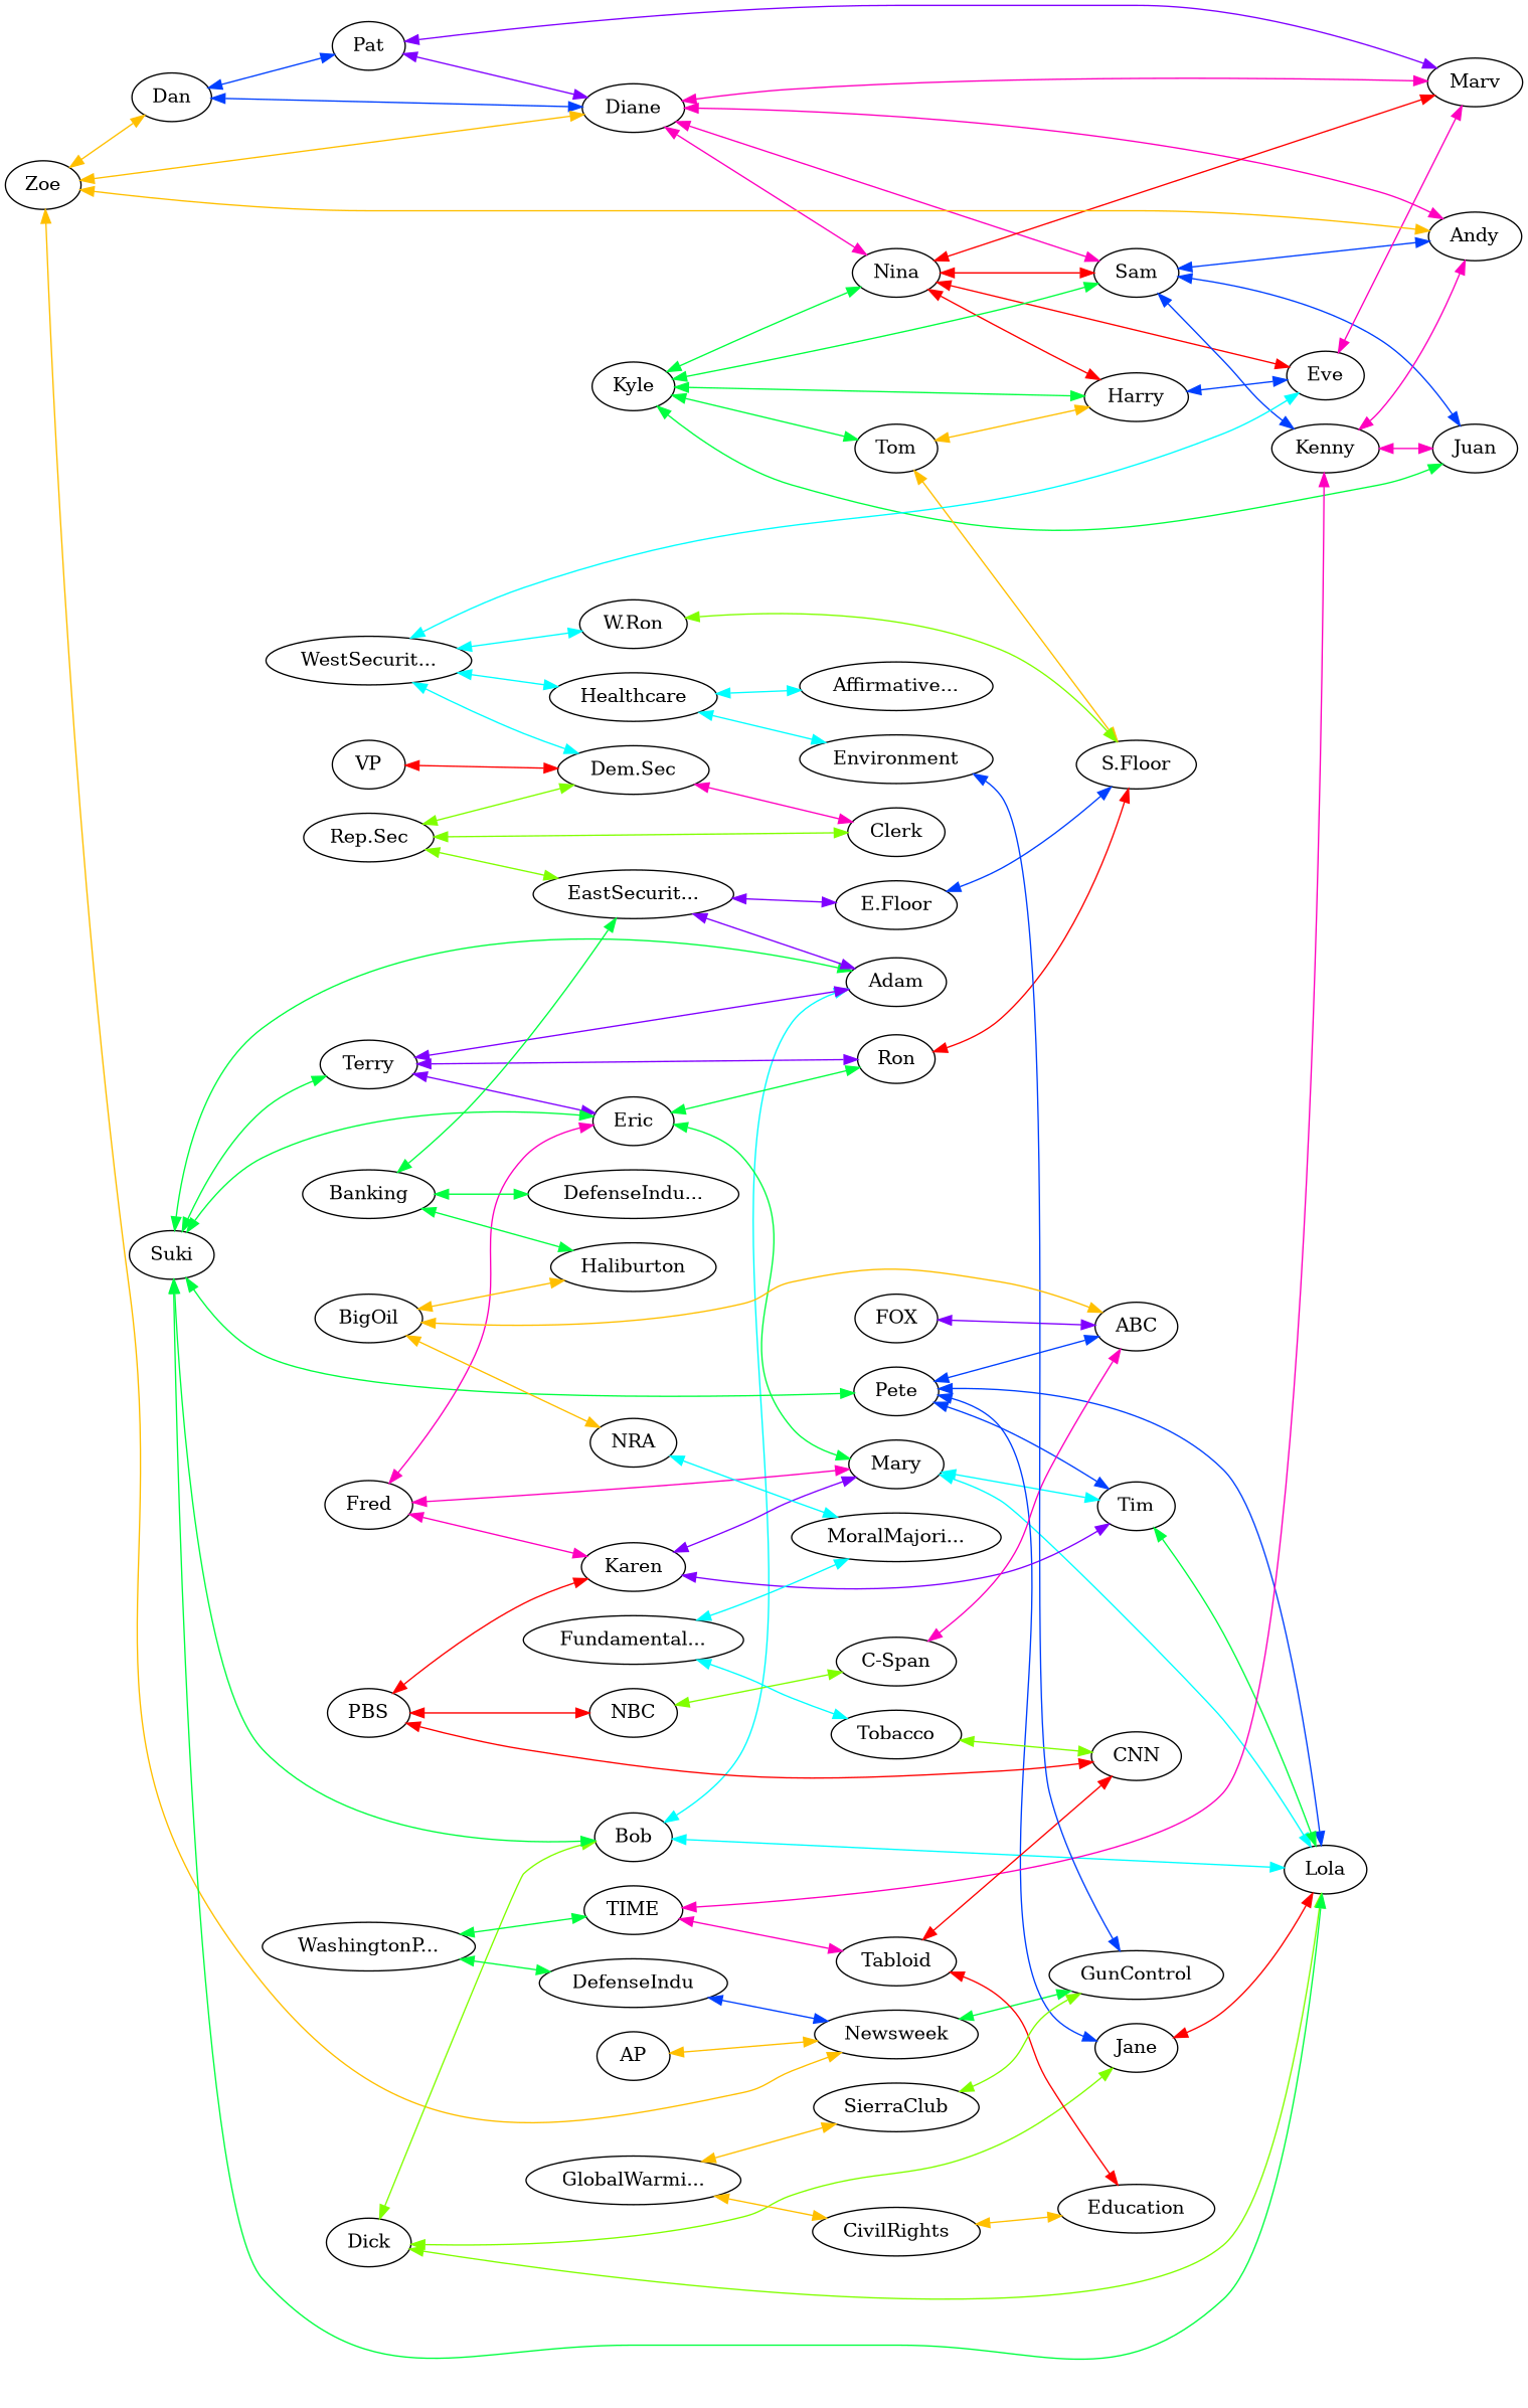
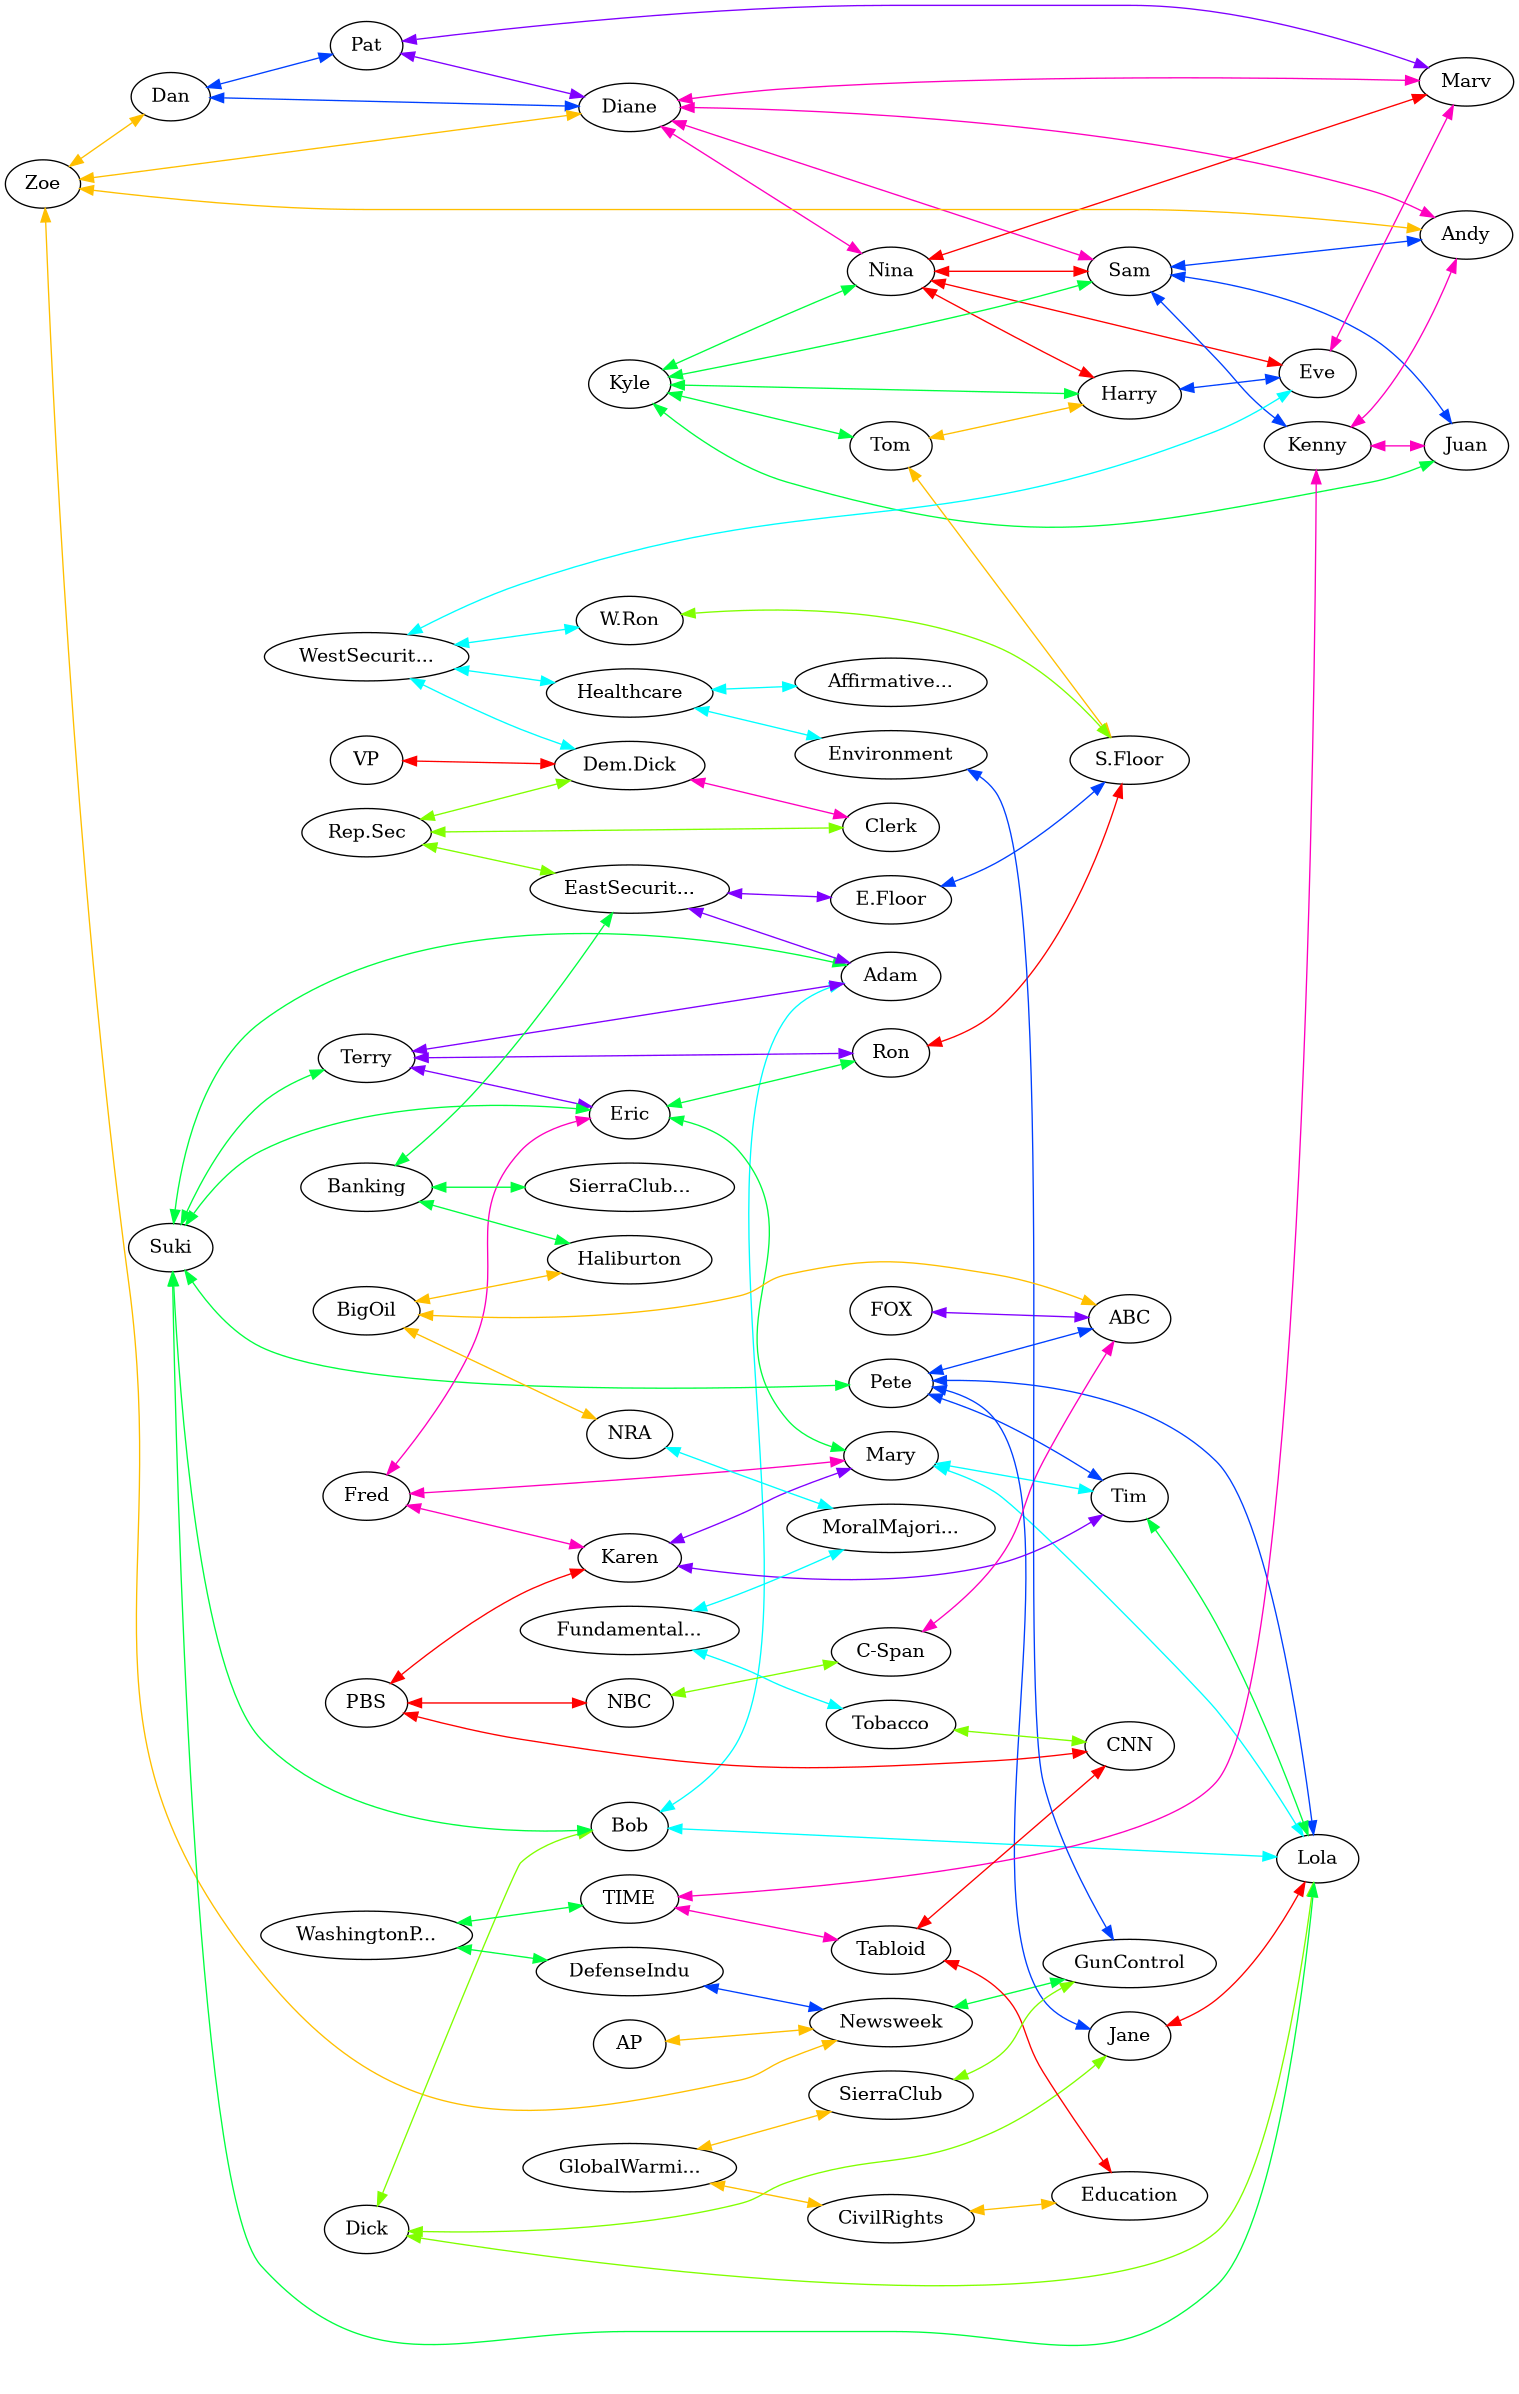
  graph {
    rankdir=LR
    edge [color="0.375,1,1" dir=both]
    n1 [label=Dan]
    n2 [label=Pat]
    n3 [label=Diane]
    n4 [label=Marv]
    n5 [label=Andy]
    n6 [label=Nina]
    n7 [label=Sam]
    n8 [label=Eve]
    n9 [label=Zoe]
    n10 [label=Newsweek]
    n11 [label=GunControl]
    n12 [label=Harry]
    n13 [label=Kenny]
    n14 [label=Juan]
    n15 [label=Kyle]
    n16 [label=Tom]
    n17 [label="S.Floor"]
    n18 [label=Adam]
    n19 [label=Bob]
    n20 [label=Lola]
    n21 [label=Dick]
    n22 [label=Jane]
    n23 [label=Terry]
    n24 [label=Eric]
    n25 [label=Ron]
    n26 [label=Mary]
    n27 [label=Suki]
    n28 [label=Pete]
    n29 [label=Tim]
    n30 [label=ABC]
    n31 [label=Karen]
    n32 [label=Fred]
    n33 [label=AP]
    n34 [label=DefenseIndu]
    n35 [label="WashingtonP..."]
    n36 [label=TIME]
    n37 [label=Tabloid]
    n38 [label=CNN]
    n39 [label=Education]
    n40 [label=FOX]
    n41 [label="C-Span"]
    n42 [label=NBC]
    n43 [label=PBS]
    n44 [label="Affirmative..."]
    n45 [label=Healthcare]
    n46 [label=Environment]
    n47 [label=SierraClub]
    n48 [label="GlobalWarmi..."]
    n49 [label=CivilRights]
-   n50 [label="DefenseIndu..."]
+   n50 [label="SierraClub..."]
    n51 [label=Banking]
    n52 [label=Haliburton]
    n53 [label="EastSecurit..."]
    n54 [label="E.Floor"]
    n55 [label=BigOil]
    n56 [label=NRA]
    n57 [label="MoralMajori..."]
    n58 [label="Fundamental..."]
    n59 [label=Tobacco]
    n60 [label=VP]
-   n61 [label="Dem.Sec"]
+   n61 [label="Dem.Dick"]
    n62 [label=Clerk]
    n63 [label="Rep.Sec"]
    n64 [label="WestSecurit..."]
    n65 [label="W.Ron"]
    n1 -- n2 [color="0.625,1,1"]
    n1 -- n3 [color="0.625,1,1"]
    n2 -- n3 [color="0.75,1,1"]
    n2 -- n4 [color="0.75,1,1"]
    n3 -- n4 [color="0.875,1,1"]
    n3 -- n5 [color="0.875,1,1"]
    n3 -- n6 [color="0.875,1,1"]
    n3 -- n7 [color="0.875,1,1"]
    n6 -- n4 [color="1,1,1"]
    n6 -- n7 [color="1,1,1"]
    n6 -- n8 [color="1,1,1"]
    n6 -- n12 [color="1,1,1"]
    n7 -- n5 [color="0.625,1,1"]
    n7 -- n13 [color="0.625,1,1"]
    n7 -- n14 [color="0.625,1,1"]
    n8 -- n4 [color="0.875,1,1"]
    n9 -- n1 [color="0.125,1,1"]
    n9 -- n3 [color="0.125,1,1"]
    n9 -- n5 [color="0.125,1,1"]
    n9 -- n10 [color="0.125,1,1"]
    n10 -- n11
    n12 -- n8 [color="0.625,1,1"]
    n13 -- n5 [color="0.875,1,1"]
    n13 -- n14 [color="0.875,1,1"]
    n15 -- n6
    n15 -- n7
    n15 -- n12
    n15 -- n14
    n15 -- n16
    n16 -- n12 [color="0.125,1,1"]
    n16 -- n17 [color="0.125,1,1"]
    n19 -- n18 [color="0.5,1,1"]
    n19 -- n20 [color="0.5,1,1"]
    n21 -- n19 [color="0.25,1,1"]
    n21 -- n20 [color="0.25,1,1"]
    n21 -- n22 [color="0.25,1,1"]
    n22 -- n20 [color="1,1,1"]
    n23 -- n18 [color="0.75,1,1"]
    n23 -- n24 [color="0.75,1,1"]
    n23 -- n25 [color="0.75,1,1"]
    n24 -- n25
    n24 -- n26
    n25 -- n17 [color="1,1,1"]
    n26 -- n20 [color="0.5,1,1"]
    n26 -- n29 [color="0.5,1,1"]
    n27 -- n18
    n27 -- n19
    n27 -- n20
    n27 -- n23
    n27 -- n24
    n27 -- n28
    n28 -- n20 [color="0.625,1,1"]
    n28 -- n22 [color="0.625,1,1"]
    n28 -- n29 [color="0.625,1,1"]
    n28 -- n30 [color="0.625,1,1"]
    n29 -- n20
    n31 -- n26 [color="0.75,1,1"]
    n31 -- n29 [color="0.75,1,1"]
    n32 -- n24 [color="0.875,1,1"]
    n32 -- n26 [color="0.875,1,1"]
    n32 -- n31 [color="0.875,1,1"]
    n33 -- n10 [color="0.125,1,1"]
    n34 -- n10 [color="0.625,1,1"]
    n35 -- n34
    n35 -- n36
    n36 -- n13 [color="0.875,1,1"]
    n36 -- n37 [color="0.875,1,1"]
    n37 -- n38 [color="1,1,1"]
    n37 -- n39 [color="1,1,1"]
    n40 -- n30 [color="0.75,1,1"]
    n41 -- n30 [color="0.875,1,1"]
    n42 -- n41 [color="0.25,1,1"]
    n43 -- n31 [color="1,1,1"]
    n43 -- n38 [color="1,1,1"]
    n43 -- n42 [color="1,1,1"]
    n45 -- n44 [color="0.5,1,1"]
    n45 -- n46 [color="0.5,1,1"]
    n46 -- n11 [color="0.625,1,1"]
    n47 -- n11 [color="0.25,1,1"]
    n48 -- n47 [color="0.125,1,1"]
    n48 -- n49 [color="0.125,1,1"]
    n49 -- n39 [color="0.125,1,1"]
    n51 -- n50
    n51 -- n52
    n51 -- n53
    n53 -- n18 [color="0.75,1,1"]
    n53 -- n54 [color="0.75,1,1"]
    n54 -- n17 [color="0.625,1,1"]
    n55 -- n30 [color="0.125,1,1"]
    n55 -- n52 [color="0.125,1,1"]
    n55 -- n56 [color="0.125,1,1"]
    n56 -- n57 [color="0.5,1,1"]
    n58 -- n57 [color="0.5,1,1"]
    n58 -- n59 [color="0.5,1,1"]
    n59 -- n38 [color="0.25,1,1"]
    n60 -- n61 [color="1,1,1"]
    n61 -- n62 [color="0.875,1,1"]
    n63 -- n53 [color="0.25,1,1"]
    n63 -- n61 [color="0.25,1,1"]
    n63 -- n62 [color="0.25,1,1"]
    n64 -- n8 [color="0.5,1,1"]
    n64 -- n45 [color="0.5,1,1"]
    n64 -- n61 [color="0.5,1,1"]
    n64 -- n65 [color="0.5,1,1"]
    n65 -- n17 [color="0.25,1,1"]
  }
